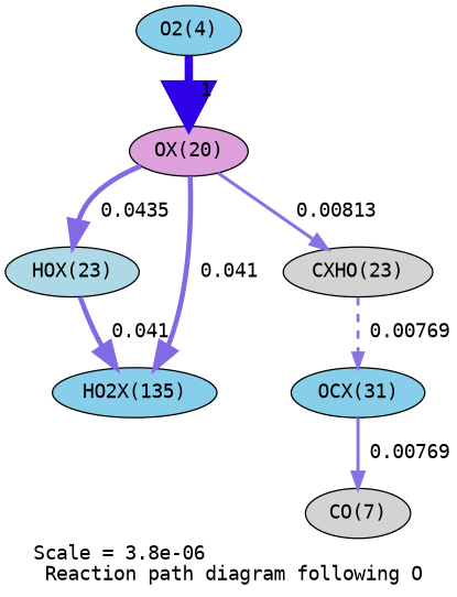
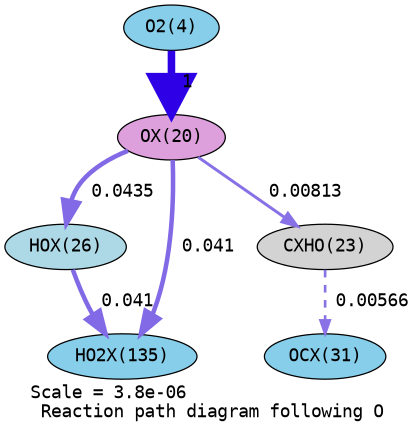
  digraph {
    fontname="DejaVu Sans Mono"
    label="Scale = 3.8e-06\l Reaction path diagram following O"
    node [fillcolor=skyblue fontname="DejaVu Sans Mono" style=filled]
    edge [arrowsize=1.79 color="0.7, 0.508, 0.9" fontname="DejaVu Sans Mono" penwidth=3.59 style=bold]
    n1 [label="O2(4)"]
    n2 [fillcolor=plum label="OX(20)"]
-   n3 [fillcolor=lightblue label="HOX(23)"]
+   n3 [fillcolor=lightblue label="HOX(26)"]
    n4 [fillcolor=lightgrey label="CXHO(23)"]
    n5 [label="HO2X(135)"]
    n6 [label="OCX(31)"]
-   n7 [fillcolor=lightgrey label="CO(7)"]
    n1 -> n2 [arrowsize=3 color="0.7, 1.5, 0.9" label=" 1" penwidth=6 style=solid]
    n2 -> n3 [arrowsize=1.82 color="0.7, 0.543, 0.9" label=" 0.0435" penwidth=3.63]
    n2 -> n4 [arrowsize=1.18 label=" 0.00813" penwidth=2.37]
    n2 -> n5 [color="0.7, 0.541, 0.9" label=" 0.041"]
    n3 -> n5 [color="0.7, 0.541, 0.9" label=" 0.041"]
-   n4 -> n6 [arrowsize=1.05 color="0.7, 0.506, 0.9" label=" 0.00769" penwidth=2.09 style=dashed]
-   n6 -> n7 [arrowsize=1.16 label=" 0.00769" penwidth=2.32 style=solid]
+   n4 -> n6 [arrowsize=1.05 color="0.7, 0.506, 0.9" label=" 0.00566" penwidth=2.09 style=dashed]
  }
